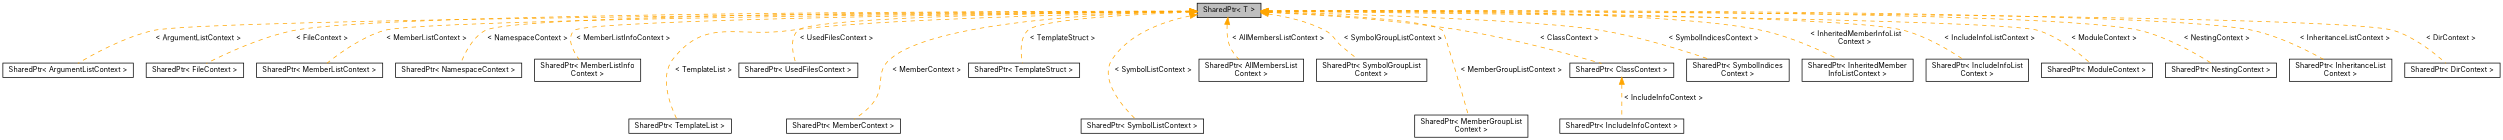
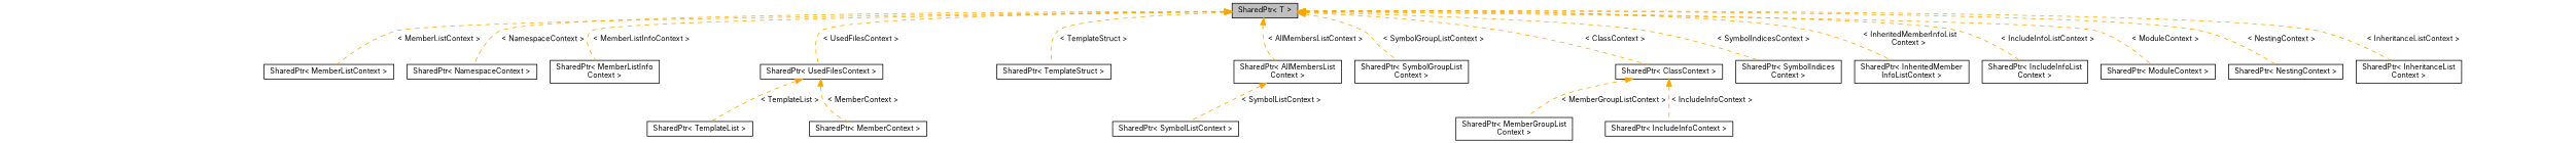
  digraph {
    fontname=Inter
    rankdir=TB
    node [color=black fillcolor=white fontname=Inter fontsize=10 shape=record style=filled]
    edge [color=orange dir=back fontname=Inter fontsize=10 labelfontname=Helvetica labelfontsize=10 style=dashed]
    n1 [fillcolor=grey75 fontcolor=black height=0.2 label="SharedPtr\< T \>" width=0.4]
-   n2 [height=0.2 label="SharedPtr\< ArgumentListContext \>" width=0.4]
-   n3 [height=0.2 label="SharedPtr\< FileContext \>" width=0.4]
    n4 [height=0.2 label="SharedPtr\< MemberListContext \>" width=0.4]
    n5 [height=0.2 label="SharedPtr\< NamespaceContext \>" width=0.4]
    n6 [height=0.2 label="SharedPtr\< MemberListInfo\lContext \>" width=0.4]
    n7 [height=0.2 label="SharedPtr\< TemplateList \>" width=0.4]
    n8 [height=0.2 label="SharedPtr\< TemplateStruct \>" width=0.4]
    n9 [height=0.2 label="SharedPtr\< SymbolListContext \>" width=0.4]
    n10 [height=0.2 label="SharedPtr\< SymbolGroupList\lContext \>" width=0.4]
    n11 [height=0.2 label="SharedPtr\< UsedFilesContext \>" width=0.4]
    n12 [height=0.2 label="SharedPtr\< AllMembersList\lContext \>" width=0.4]
    n13 [height=0.2 label="SharedPtr\< ClassContext \>" width=0.4]
    n14 [height=0.2 label="SharedPtr\< MemberGroupList\lContext \>" width=0.4]
    n15 [height=0.2 label="SharedPtr\< MemberContext \>" width=0.4]
    n16 [height=0.2 label="SharedPtr\< SymbolIndices\lContext \>" width=0.4]
    n17 [height=0.2 label="SharedPtr\< InheritedMember\lInfoListContext \>" width=0.4]
    n18 [height=0.2 label="SharedPtr\< IncludeInfoList\lContext \>" width=0.4]
    n19 [height=0.2 label="SharedPtr\< ModuleContext \>" width=0.4]
    n20 [height=0.2 label="SharedPtr\< NestingContext \>" width=0.4]
    n21 [height=0.2 label="SharedPtr\< InheritanceList\lContext \>" width=0.4]
-   n22 [height=0.2 label="SharedPtr\< DirContext \>" width=0.4]
    n23 [height=0.2 label="SharedPtr\< IncludeInfoContext \>" width=0.4]
-   n1 -> n2 [label=" \< ArgumentListContext \>"]
-   n1 -> n3 [label=" \< FileContext \>"]
    n1 -> n4 [label=" \< MemberListContext \>"]
    n1 -> n5 [label=" \< NamespaceContext \>"]
    n1 -> n6 [label=" \< MemberListInfoContext \>"]
-   n1 -> n7 [label=" \< TemplateList \>"]
+   n11 -> n7 [label=" \< TemplateList \>"]
    n1 -> n8 [label=" \< TemplateStruct \>"]
-   n1 -> n9 [label=" \< SymbolListContext \>"]
+   n12 -> n9 [label=" \< SymbolListContext \>"]
    n1 -> n10 [label=" \< SymbolGroupListContext \>"]
    n1 -> n11 [label=" \< UsedFilesContext \>"]
    n1 -> n12 [label=" \< AllMembersListContext \>"]
    n1 -> n13 [label=" \< ClassContext \>"]
-   n1 -> n14 [label=" \< MemberGroupListContext \>"]
-   n1 -> n15 [label=" \< MemberContext \>"]
+   n13 -> n14 [label=" \< MemberGroupListContext \>"]
+   n11 -> n15 [label=" \< MemberContext \>"]
    n1 -> n16 [label=" \< SymbolIndicesContext \>"]
    n1 -> n17 [label=" \< InheritedMemberInfoList\lContext \>"]
    n1 -> n18 [label=" \< IncludeInfoListContext \>"]
    n1 -> n19 [label=" \< ModuleContext \>"]
    n1 -> n20 [label=" \< NestingContext \>"]
    n1 -> n21 [label=" \< InheritanceListContext \>"]
-   n1 -> n22 [label=" \< DirContext \>"]
    n13 -> n23 [label=" \< IncludeInfoContext \>"]
  }
